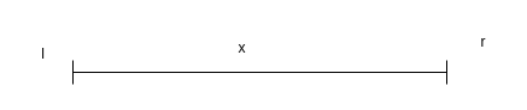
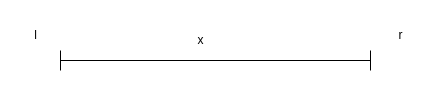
  <mxCell id="0" />
  <mxCell id="1" parent="0" />
  <mxCell id="2" value="" style="shape=crossbar;whiteSpace=wrap;html=1;rounded=1;" vertex="1" parent="1"><mxGeometry x="60" y="50" width="310" height="20" as="geometry" /></mxCell>
- <mxCell id="3" value="l" style="text;html=1;align=center;verticalAlign=middle;resizable=0;points=[];autosize=1;strokeColor=none;fillColor=none;" vertex="1" parent="1"><mxGeometry x="20" y="30" width="30" height="30" as="geometry" /></mxCell>
+ <mxCell id="3" value="l" style="text;html=1;align=center;verticalAlign=middle;resizable=0;points=[];autosize=1;strokeColor=none;fillColor=none;" vertex="1" parent="1"><mxGeometry x="20" y="20" width="30" height="30" as="geometry" /></mxCell>
  <mxCell id="4" value="r" style="text;html=1;align=center;verticalAlign=middle;resizable=0;points=[];autosize=1;strokeColor=none;fillColor=none;" vertex="1" parent="1"><mxGeometry x="385" y="20" width="30" height="30" as="geometry" /></mxCell>
  <mxCell id="5" value="x" style="text;html=1;align=center;verticalAlign=middle;resizable=0;points=[];autosize=1;strokeColor=none;fillColor=none;" vertex="1" parent="1"><mxGeometry x="185" y="25" width="30" height="30" as="geometry" /></mxCell>
